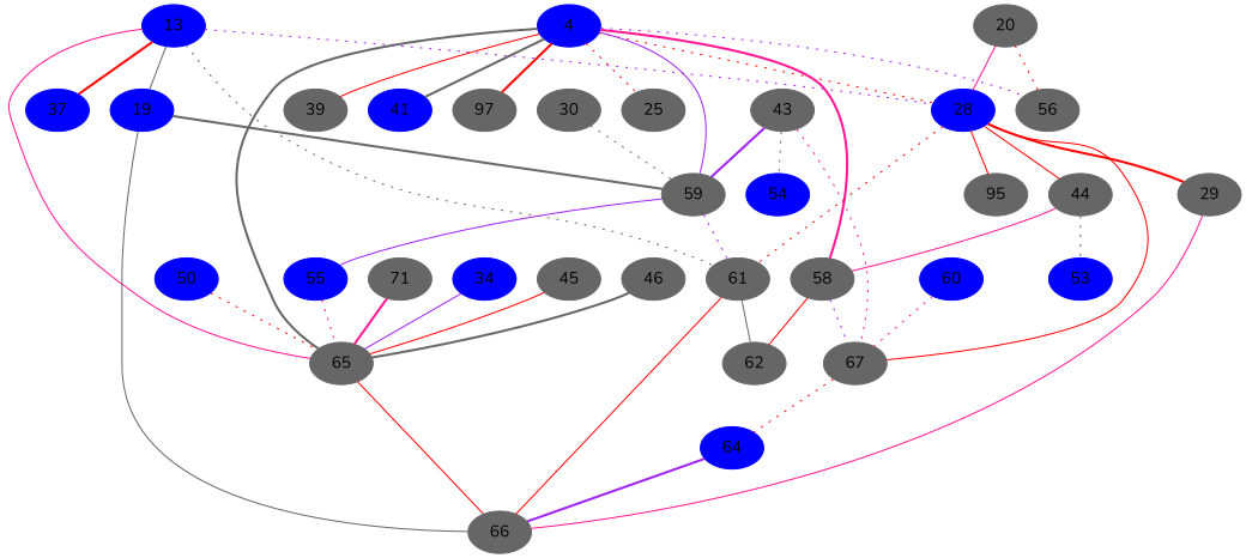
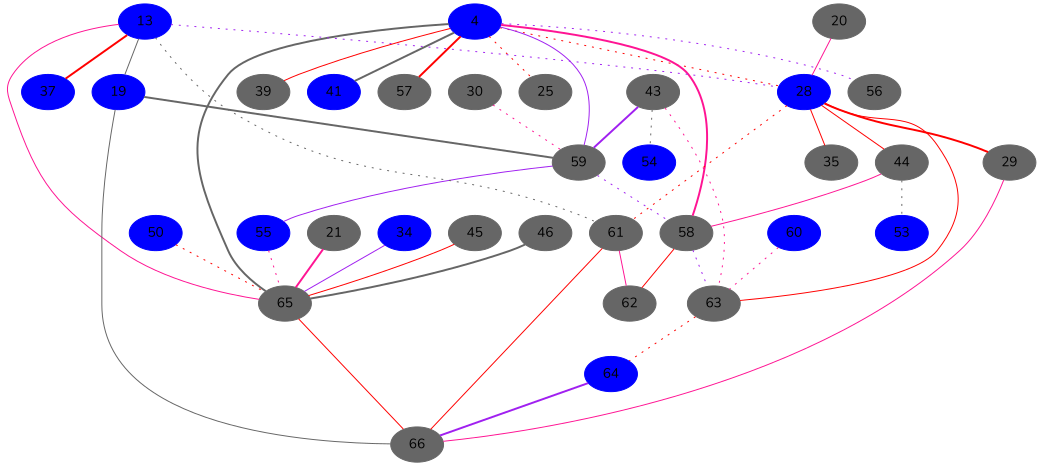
  graph {
    fontname=Nunito
    node [color=gray40 fontname=Nunito style=filled]
    edge [color=red fontname=Nunito style=solid]
    4 [color=blue super="+1"]
    25
    28 [color=blue super="+2"]
    39
    41 [color=blue super="+40"]
    n6 [label=59 super="+5+3+11"]
    56 [super="+12"]
-   57 [label=97]
+   57
    58 [super="+32"]
    65 [super="+8+14+26+48"]
    61 [super="+49+36"]
    29
-   35 [label=95]
+   35
    44 [super="+31"]
-   63 [super="+22+42" label=67]
+   63 [super="+22+42"]
    55 [color=blue]
    62
    66 [super="+38+59"]
    13 [color=blue]
    19 [color=blue]
    37 [color=blue]
    20
-   21 [label=71]
+   21
    53 [color=blue]
    64 [color=blue super="+47"]
    30
    34 [color=blue super="+16"]
    43 [super="+18+27"]
    54 [color=blue]
    45
    46
    50 [color=blue]
    60 [color=blue]
    4 -- 25 [style=dotted]
    4 -- 28 [style=dotted]
    4 -- 39
    4 -- 41 [color=gray40 style=bold]
    4 -- n6 [color=purple]
    4 -- 56 [color=purple style=dotted weight=2]
    4 -- 57 [style=bold]
    4 -- 58 [color=deeppink style=bold]
    4 -- 65 [color=gray40 style=bold weight=3]
    28 -- 61 [style=dotted]
    28 -- 29 [style=bold weight=2]
    28 -- 35
    28 -- 44 [weight=2]
    28 -- 63
-   n6 -- 61 [color=purple style=dotted weight=3]
+   n6 -- 58 [color=purple style=dotted weight=3]
    n6 -- 55 [color=purple]
    58 -- 63 [color=purple style=dotted weight=2]
    58 -- 62
    65 -- 66 [weight=2]
-   61 -- 62 [color=gray40]
+   61 -- 62 [color=deeppink]
    61 -- 66
    29 -- 66 [color=deeppink]
    44 -- 58 [color=deeppink]
    44 -- 53 [color=gray40 style=dotted]
    63 -- 64 [style=dotted]
    55 -- 65 [color=deeppink style=dotted]
    13 -- 28 [color=purple style=dotted weight=2]
    13 -- 65 [color=deeppink]
    13 -- 61 [color=gray40 style=dotted]
    13 -- 19 [color=gray40]
    13 -- 37 [style=bold]
    19 -- n6 [color=gray40 style=bold]
    19 -- 66 [color=gray40]
    20 -- 28 [color=deeppink]
-   20 -- 56 [style=dotted]
    21 -- 65 [color=deeppink style=bold]
    64 -- 66 [color=purple style=bold]
-   30 -- n6 [color=gray40 style=dotted]
+   30 -- n6 [color=deeppink style=dotted]
    34 -- 65 [color=purple]
    43 -- n6 [color=purple style=bold weight=2]
    43 -- 63 [color=deeppink style=dotted]
    43 -- 54 [color=gray40 style=dotted]
    45 -- 65
    46 -- 65 [color=gray40 style=bold]
    50 -- 65 [style=dotted]
    60 -- 63 [color=deeppink style=dotted]
  }
